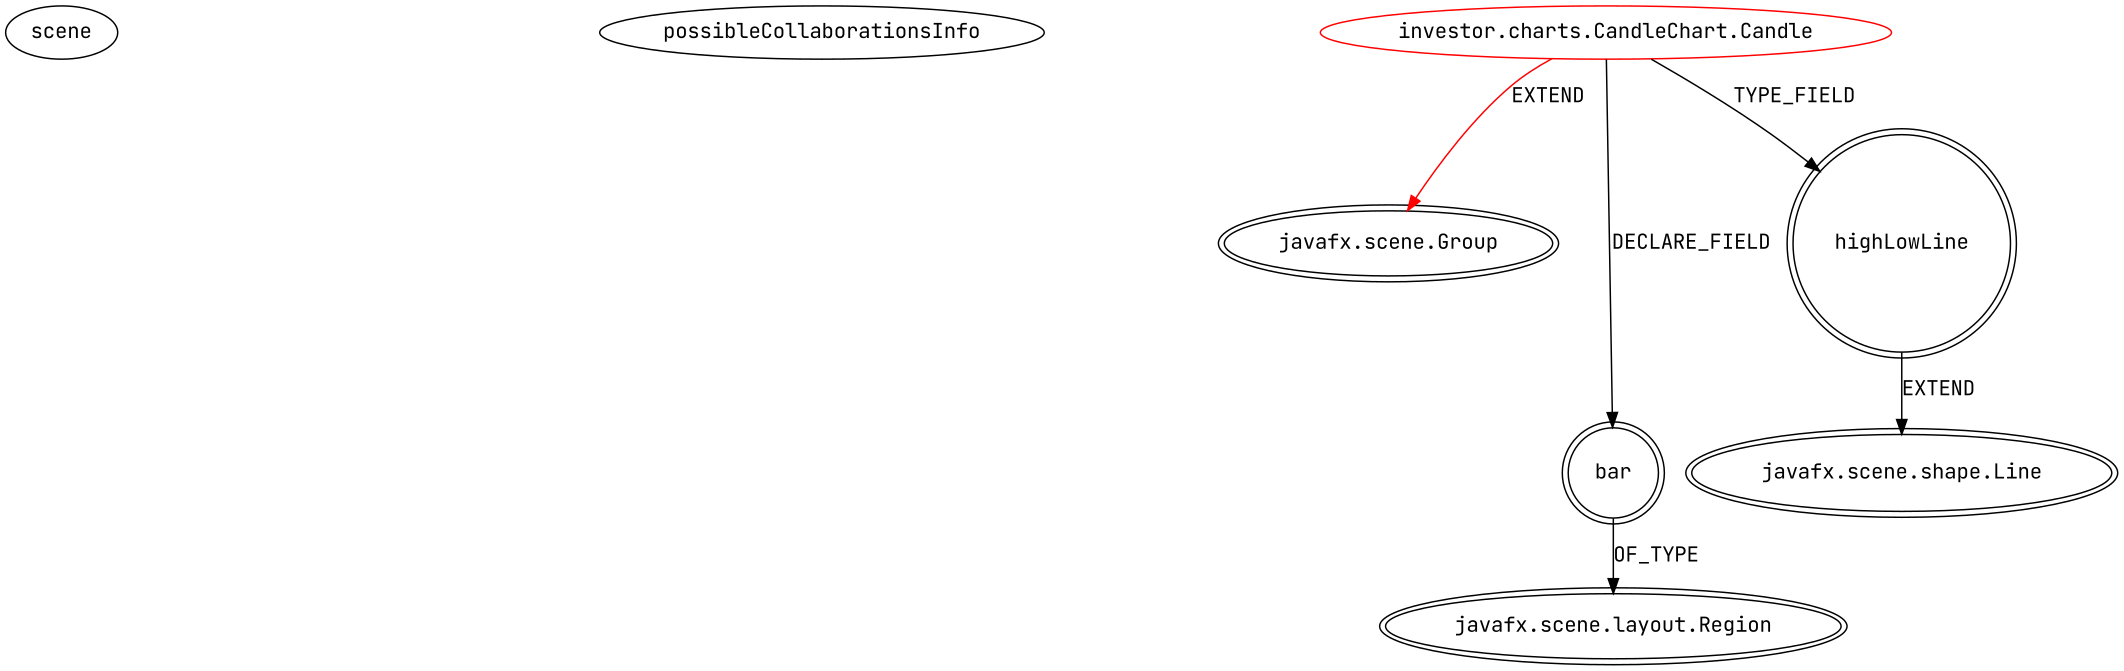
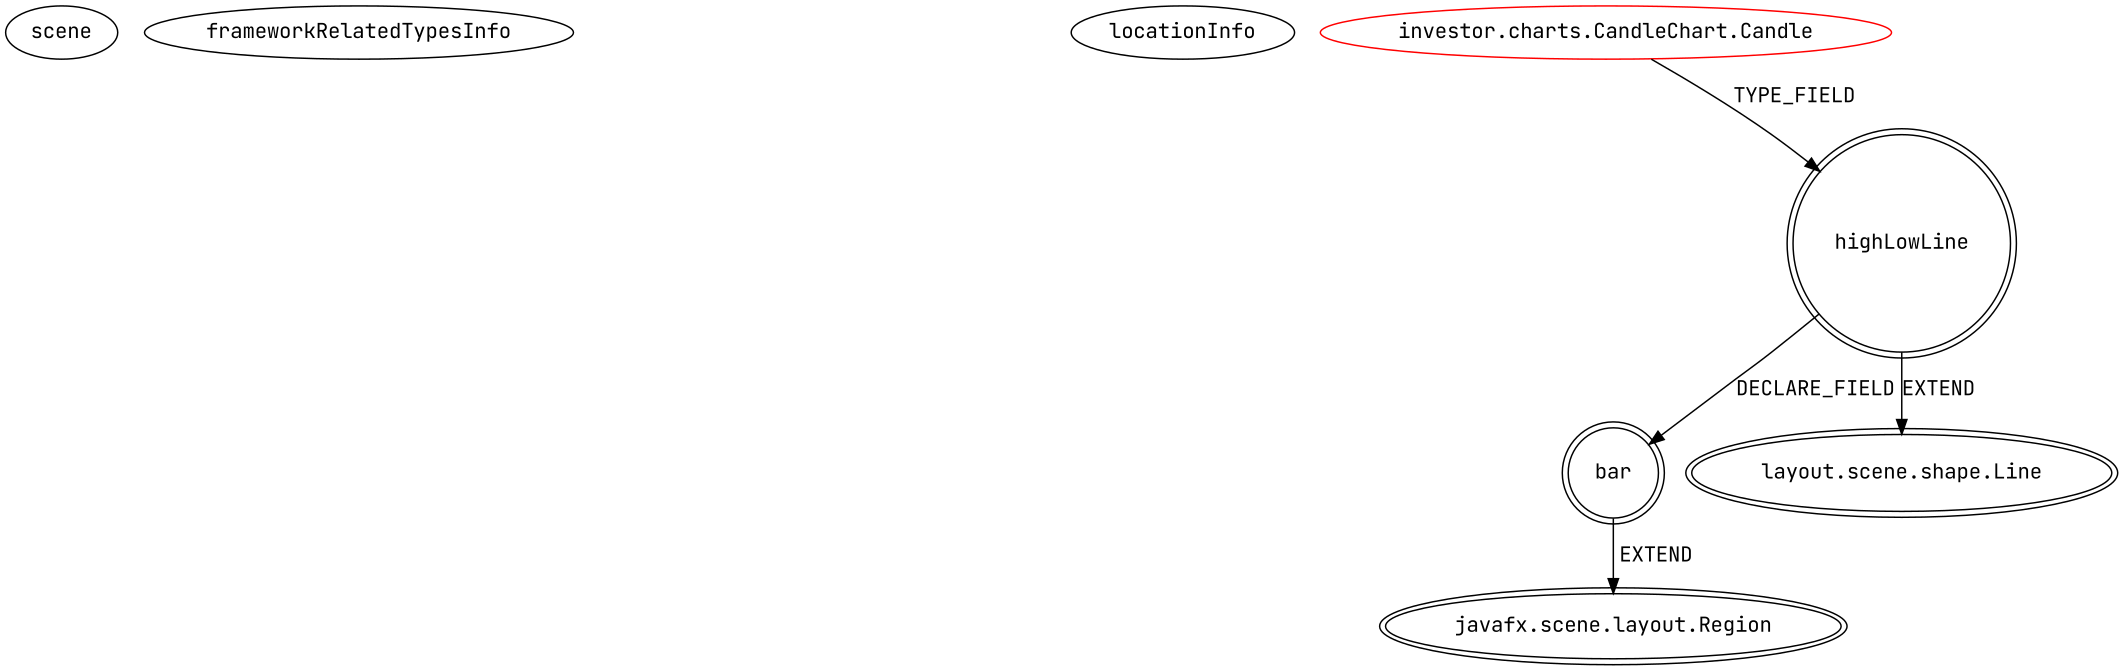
  digraph {
    fontname="JetBrains Mono"
    node [fontname="JetBrains Mono" isFrameworkType=true]
    edge [fontname="JetBrains Mono"]
    n1 [category=extension_graph graphId=1474 isAnonymous=false label=scene possibleRelation=false isFrameworkType=""]
-   possibleCollaborationsInfo [isFrameworkType=""]
+   frameworkRelatedTypesInfo [0="javafx.scene.Group" isFrameworkType=""]
+   locationInfo [contextSignature=Candle filePath="/TomaszKorecki-InvestorAssistant/InvestorAssistant-master/Investor's assistant/src/investor/charts/CandleChart.java" graphId=1474 projectName="TomaszKorecki-InvestorAssistant" isFrameworkType=""]
    n5 [color=red isFrameworkType=false label="investor.charts.CandleChart.Candle" vertexType=ROOT_CLIENT_CLASS_DECLARATION]
-   n6 [label="javafx.scene.Group" peripheries=2 vertexType=FRAMEWORK_CLASS_TYPE]
    n7 [label=bar peripheries=2 shape=circle vertexType=FIELD_DECLARATION]
    n8 [label=highLowLine peripheries=2 shape=circle vertexType=FIELD_DECLARATION]
    n9 [label="javafx.scene.layout.Region" peripheries=2 vertexType=FRAMEWORK_CLASS_TYPE]
-   n10 [label="javafx.scene.shape.Line" peripheries=2 vertexType=FRAMEWORK_CLASS_TYPE]
-   n5 -> n6 [color=red label=EXTEND]
-   n5 -> n7 [label=DECLARE_FIELD]
+   n10 [label="layout.scene.shape.Line" peripheries=2 vertexType=FRAMEWORK_CLASS_TYPE]
+   n8 -> n7 [label=DECLARE_FIELD]
    n5 -> n8 [label=TYPE_FIELD]
-   n7 -> n9 [label=OF_TYPE]
+   n7 -> n9 [label=EXTEND]
    n8 -> n10 [label=EXTEND]
  }
